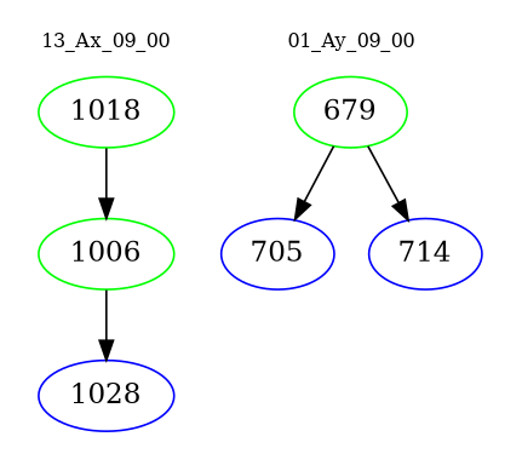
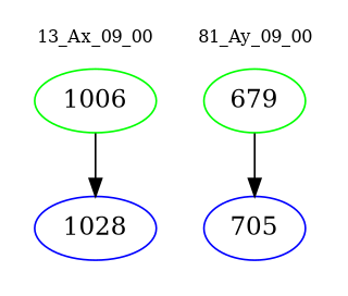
  digraph {
    node [color=green]
    edge [color=black]
-   n1 [label=1018]
    n2 [label=1006]
    n3 [color=blue label=1028]
    n4 [color=blue label=705]
    n5 [label=679]
-   n6 [color=blue label=714]
    subgraph cluster_1 {
      color=white
      fontsize=10
      label="13_Ax_09_00"
-     n1
      n2
      n3
    }
    subgraph cluster_2 {
      color=white
      fontsize=10
-     label="01_Ay_09_00"
+     label="81_Ay_09_00"
      n4
      n5
-     n6
    }
-   n1 -> n2
    n2 -> n3
    n5 -> n4
-   n5 -> n6
  }
